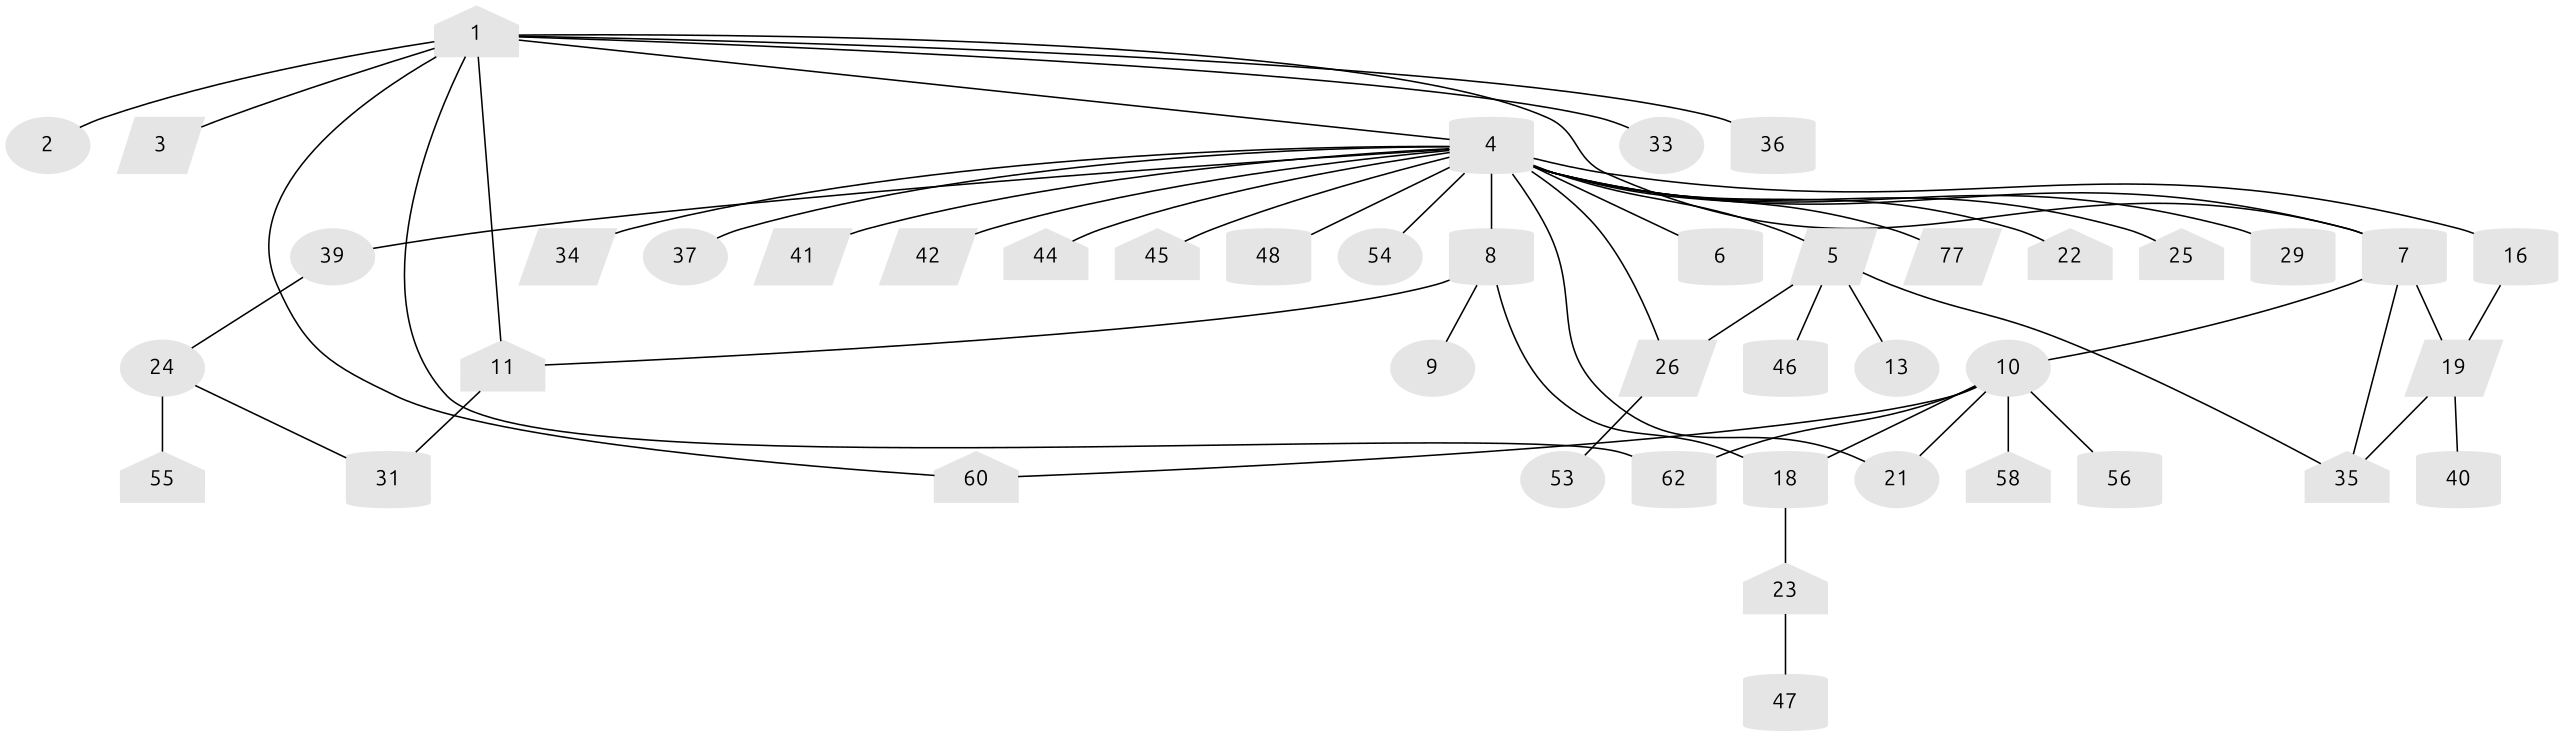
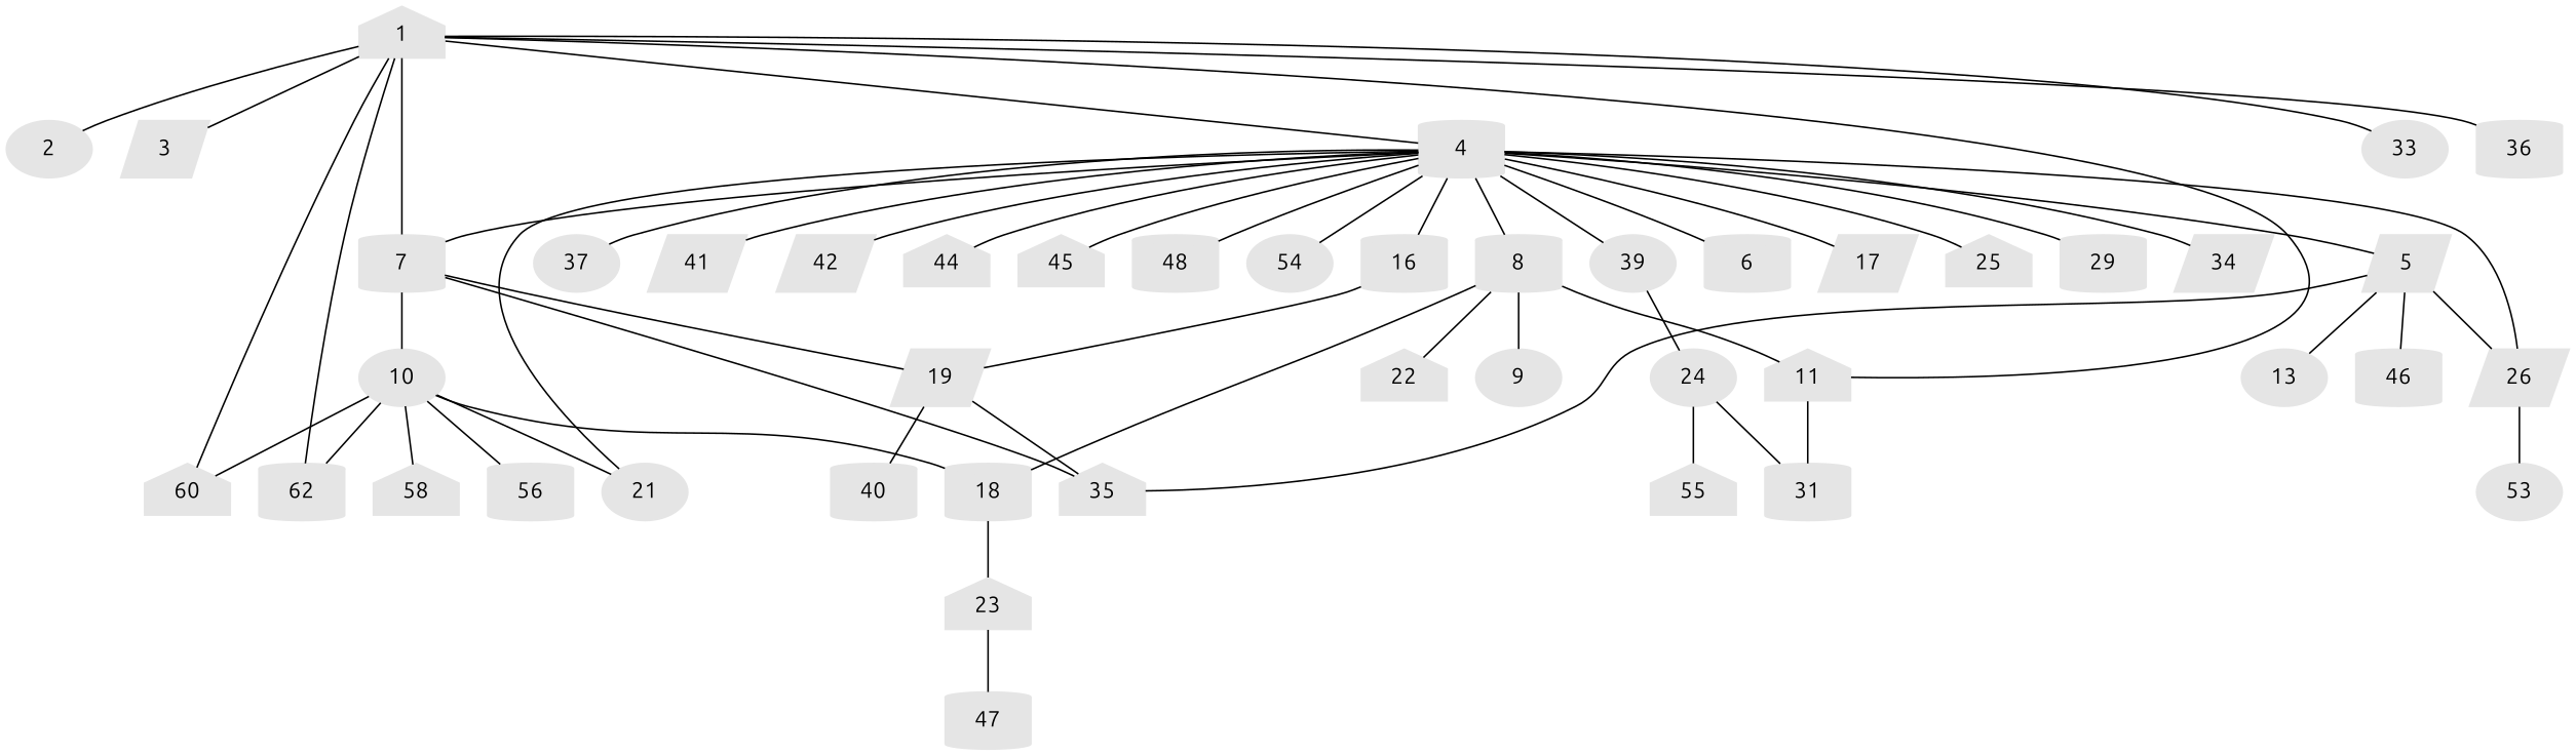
  graph {
    fontname=Ubuntu
    node [color=gray90 fontname=Ubuntu shape=cylinder style=filled]
    edge [fontname=Ubuntu]
    1 [shape=house super="+20"]
    2 [shape=ellipse]
    3 [shape=parallelogram super="+14"]
    4 [super="+15"]
    7 [super="+27"]
    11 [shape=house super="+50"]
    33 [shape=ellipse]
    36
    60 [shape=house]
    62
    5 [shape=parallelogram super="+12"]
    6 [super="+38"]
    8 [super="+43"]
    16
-   17 [shape=parallelogram label=77]
+   17 [shape=parallelogram]
    21 [shape=ellipse]
    22 [shape=house]
    25 [shape=house]
    26 [shape=parallelogram super="+61"]
    29
    34 [shape=parallelogram]
    37 [shape=ellipse]
    39 [shape=ellipse]
    41 [shape=parallelogram]
    42 [shape=parallelogram]
    44 [shape=house]
    45 [shape=house super="+52"]
    48
    54 [shape=ellipse]
    10 [shape=ellipse super="+49"]
    19 [shape=parallelogram super="+51"]
    35 [shape=house super="+57"]
    31 [super="+59"]
    13 [shape=ellipse]
    46
    9 [shape=ellipse]
    18 [super="+32"]
    24 [shape=ellipse super="+28"]
    55 [shape=house]
    53 [shape=ellipse]
    56
    58 [shape=house]
    40
    23 [shape=house]
    47
    1 -- 2
    1 -- 3
    1 -- 4
    1 -- 7
    1 -- 11
    1 -- 33
    1 -- 36
    1 -- 60
    1 -- 62
    4 -- 7
    4 -- 5
    4 -- 6 [weight=2]
    4 -- 8 [weight=2]
    4 -- 16
    4 -- 17
    4 -- 21
-   4 -- 22
+   8 -- 22
    4 -- 25
    4 -- 26
    4 -- 29
    4 -- 34
    4 -- 37
    4 -- 39
    4 -- 41
    4 -- 42
    4 -- 44
    4 -- 45
    4 -- 48
    4 -- 54
    7 -- 10
    7 -- 19
    7 -- 35
    11 -- 31
    5 -- 26
    5 -- 35
    5 -- 13
    5 -- 46
    8 -- 11
    8 -- 9
    8 -- 18
    16 -- 19
    26 -- 53
    39 -- 24
    10 -- 60
    10 -- 62
    10 -- 21
    10 -- 18
    10 -- 56
    10 -- 58
    19 -- 35
    19 -- 40
    18 -- 23
    24 -- 31
    24 -- 55
    23 -- 47
  }
